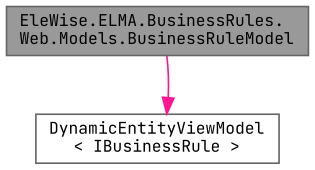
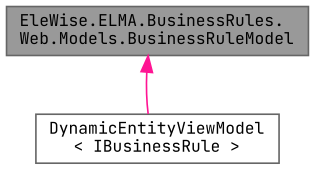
  digraph {
    fontname="JetBrains Mono"
    node [color=gray40 fontname="JetBrains Mono" fontsize=10 shape=box style=filled]
    n1 [fillcolor=grey60 fontcolor=black height=0.2 label="EleWise.ELMA.BusinessRules.\lWeb.Models.BusinessRuleModel" width=0.4]
    n2 [fillcolor=white height=0.2 label="DynamicEntityViewModel\l\< IBusinessRule \>" width=0.4]
-   n2 -> n1 [color=deeppink dir=back fontname="JetBrains Mono" fontsize=10 labelfontname=Helvetica labelfontsize=10 style=solid]
+   n1 -> n2 [color=deeppink dir=back fontname="JetBrains Mono" fontsize=10 labelfontname=Helvetica labelfontsize=10 style=solid]
  }
